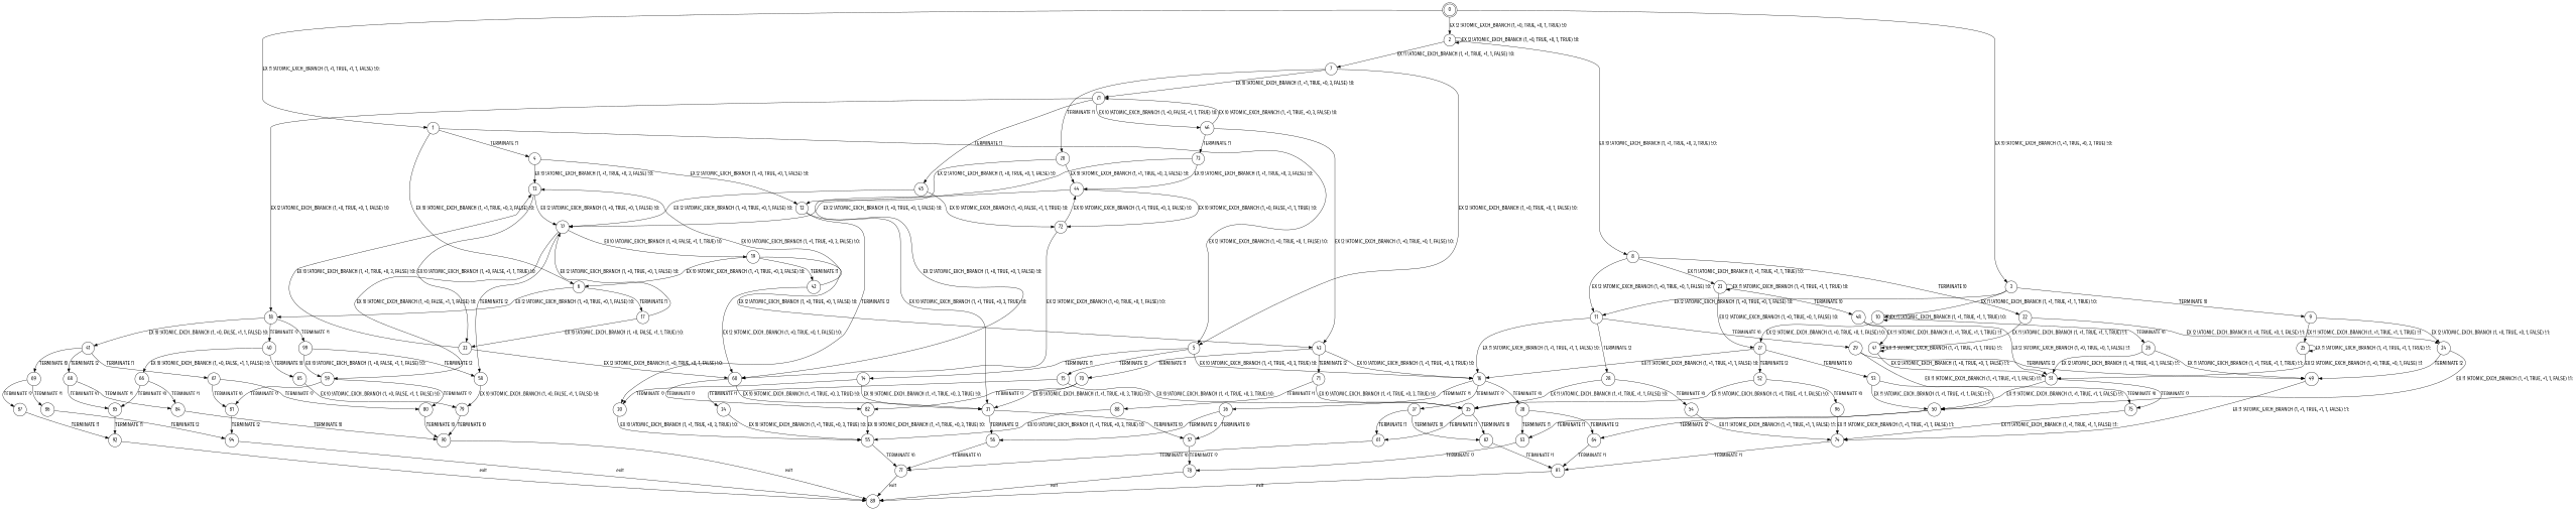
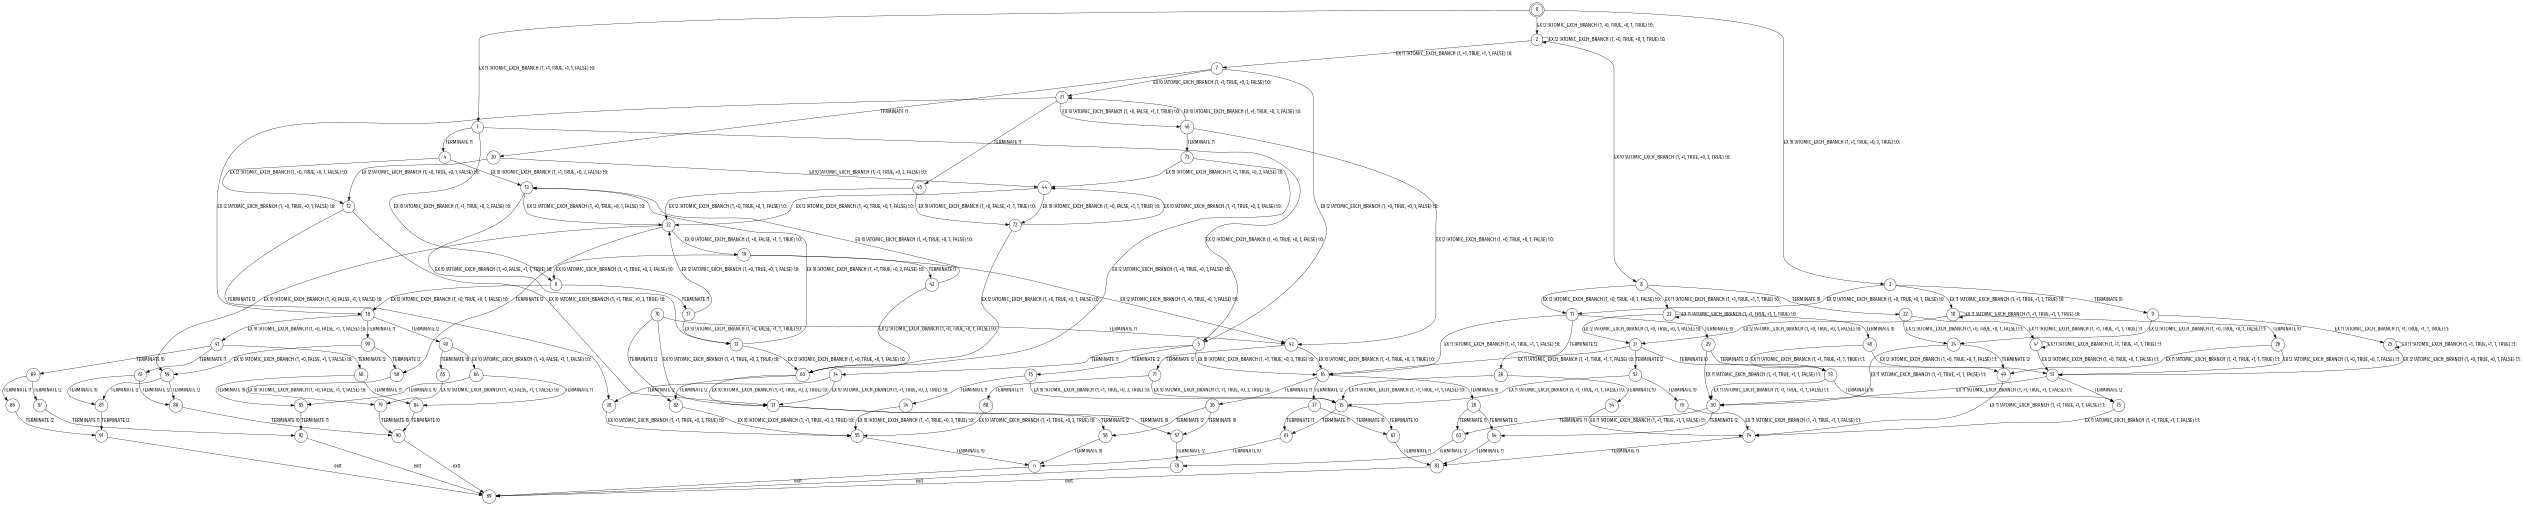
  digraph {
    fontname="Fira Sans"
    node [fontname="Fira Sans" shape=circle]
    edge [fontname="Fira Sans"]
    0 [peripheries=2]
    1
    2
    3
    4
    5
    6
    7
    8
    9
    10
    11
    12
    13
    14
    15
    16
    17
    18
    20
    21
    22
    23
    24
    25
    26
    27
    28
    29
    30
    31
    32
    33
    34
    35
    36
    37
    38
    n39 [label=99]
    40
    41
    19
    42
    43
    44
    45
    46
    47
    48
    49
    50
    51
    52
    53
    54
    55
    56
    57
    58
    59
    60
    61
    62
    63
    64
    65
    66
    67
    68
    69
    70
    71
    72
    73
    74
    75
-   76 [label=96]
+   76
    77
    78
    79
    80
    81
    82
    83
    84
    85
    86
    87
    88
    89
    90
-   91 [label=94]
+   91
    92
    0 -> 1 [label="EX !1 !ATOMIC_EXCH_BRANCH (1, +1, TRUE, +1, 1, FALSE) !:0:"]
    0 -> 2 [label="EX !2 !ATOMIC_EXCH_BRANCH (1, +0, TRUE, +0, 1, TRUE) !:0:"]
    0 -> 3 [label="EX !0 !ATOMIC_EXCH_BRANCH (1, +1, TRUE, +0, 3, TRUE) !:0:"]
    1 -> 4 [label="TERMINATE !1"]
    1 -> 5 [label="EX !2 !ATOMIC_EXCH_BRANCH (1, +0, TRUE, +0, 1, FALSE) !:0:"]
    1 -> 6 [label="EX !0 !ATOMIC_EXCH_BRANCH (1, +1, TRUE, +0, 3, FALSE) !:0:"]
    2 -> 2 [label="EX !2 !ATOMIC_EXCH_BRANCH (1, +0, TRUE, +0, 1, TRUE) !:0:"]
    2 -> 7 [label="EX !1 !ATOMIC_EXCH_BRANCH (1, +1, TRUE, +1, 1, FALSE) !:0:"]
    2 -> 8 [label="EX !0 !ATOMIC_EXCH_BRANCH (1, +1, TRUE, +0, 3, TRUE) !:0:"]
    3 -> 9 [label="TERMINATE !0"]
    3 -> 10 [label="EX !1 !ATOMIC_EXCH_BRANCH (1, +1, TRUE, +1, 1, TRUE) !:0:"]
    3 -> 11 [label="EX !2 !ATOMIC_EXCH_BRANCH (1, +0, TRUE, +0, 1, FALSE) !:0:"]
    4 -> 12 [label="EX !2 !ATOMIC_EXCH_BRANCH (1, +0, TRUE, +0, 1, FALSE) !:0:"]
    4 -> 13 [label="EX !0 !ATOMIC_EXCH_BRANCH (1, +1, TRUE, +0, 3, FALSE) !:0:"]
    5 -> 14 [label="TERMINATE !1"]
    5 -> 15 [label="TERMINATE !2"]
    5 -> 16 [label="EX !0 !ATOMIC_EXCH_BRANCH (1, +1, TRUE, +0, 3, TRUE) !:0:"]
    6 -> 17 [label="TERMINATE !1"]
    6 -> 18 [label="EX !2 !ATOMIC_EXCH_BRANCH (1, +0, TRUE, +0, 1, FALSE) !:0:"]
    7 -> 5 [label="EX !2 !ATOMIC_EXCH_BRANCH (1, +0, TRUE, +0, 1, FALSE) !:0:"]
    7 -> 20 [label="TERMINATE !1"]
    7 -> 21 [label="EX !0 !ATOMIC_EXCH_BRANCH (1, +1, TRUE, +0, 3, FALSE) !:0:"]
    8 -> 11 [label="EX !2 !ATOMIC_EXCH_BRANCH (1, +0, TRUE, +0, 1, FALSE) !:0:"]
    8 -> 22 [label="TERMINATE !0"]
    8 -> 23 [label="EX !1 !ATOMIC_EXCH_BRANCH (1, +1, TRUE, +1, 1, TRUE) !:0:"]
    9 -> 24 [label="EX !2 !ATOMIC_EXCH_BRANCH (1, +0, TRUE, +0, 1, FALSE) !:1:"]
    9 -> 25 [label="EX !1 !ATOMIC_EXCH_BRANCH (1, +1, TRUE, +1, 1, TRUE) !:1:"]
    10 -> 10 [label="EX !1 !ATOMIC_EXCH_BRANCH (1, +1, TRUE, +1, 1, TRUE) !:0:"]
    10 -> 26 [label="TERMINATE !0"]
    10 -> 27 [label="EX !2 !ATOMIC_EXCH_BRANCH (1, +0, TRUE, +0, 1, FALSE) !:0:"]
    11 -> 16 [label="EX !1 !ATOMIC_EXCH_BRANCH (1, +1, TRUE, +1, 1, FALSE) !:0:"]
    11 -> 28 [label="TERMINATE !2"]
    11 -> 29 [label="TERMINATE !0"]
    12 -> 30 [label="TERMINATE !2"]
    12 -> 31 [label="EX !0 !ATOMIC_EXCH_BRANCH (1, +1, TRUE, +0, 3, TRUE) !:0:"]
    13 -> 32 [label="EX !2 !ATOMIC_EXCH_BRANCH (1, +0, TRUE, +0, 1, FALSE) !:0:"]
    13 -> 33 [label="EX !0 !ATOMIC_EXCH_BRANCH (1, +0, FALSE, +1, 1, TRUE) !:0:"]
    14 -> 30 [label="TERMINATE !2"]
    14 -> 31 [label="EX !0 !ATOMIC_EXCH_BRANCH (1, +1, TRUE, +0, 3, TRUE) !:0:"]
    15 -> 34 [label="TERMINATE !1"]
    15 -> 35 [label="EX !0 !ATOMIC_EXCH_BRANCH (1, +1, TRUE, +0, 3, TRUE) !:0:"]
    16 -> 36 [label="TERMINATE !1"]
    16 -> 37 [label="TERMINATE !2"]
    16 -> 38 [label="TERMINATE !0"]
    17 -> 32 [label="EX !2 !ATOMIC_EXCH_BRANCH (1, +0, TRUE, +0, 1, FALSE) !:0:"]
    17 -> 33 [label="EX !0 !ATOMIC_EXCH_BRANCH (1, +0, FALSE, +1, 1, TRUE) !:0:"]
    18 -> n39 [label="TERMINATE !1"]
    18 -> 40 [label="TERMINATE !2"]
    18 -> 41 [label="EX !0 !ATOMIC_EXCH_BRANCH (1, +0, FALSE, +1, 1, FALSE) !:0:"]
    20 -> 12 [label="EX !2 !ATOMIC_EXCH_BRANCH (1, +0, TRUE, +0, 1, FALSE) !:0:"]
    20 -> 44 [label="EX !0 !ATOMIC_EXCH_BRANCH (1, +1, TRUE, +0, 3, FALSE) !:0:"]
    21 -> 18 [label="EX !2 !ATOMIC_EXCH_BRANCH (1, +0, TRUE, +0, 1, FALSE) !:0:"]
    21 -> 45 [label="TERMINATE !1"]
    21 -> 46 [label="EX !0 !ATOMIC_EXCH_BRANCH (1, +0, FALSE, +1, 1, TRUE) !:0:"]
    22 -> 24 [label="EX !2 !ATOMIC_EXCH_BRANCH (1, +0, TRUE, +0, 1, FALSE) !:1:"]
    22 -> 47 [label="EX !1 !ATOMIC_EXCH_BRANCH (1, +1, TRUE, +1, 1, TRUE) !:1:"]
    23 -> 23 [label="EX !1 !ATOMIC_EXCH_BRANCH (1, +1, TRUE, +1, 1, TRUE) !:0:"]
    23 -> 27 [label="EX !2 !ATOMIC_EXCH_BRANCH (1, +0, TRUE, +0, 1, FALSE) !:0:"]
    23 -> 48 [label="TERMINATE !0"]
    24 -> 49 [label="TERMINATE !2"]
    24 -> 50 [label="EX !1 !ATOMIC_EXCH_BRANCH (1, +1, TRUE, +1, 1, FALSE) !:1:"]
    25 -> 25 [label="EX !1 !ATOMIC_EXCH_BRANCH (1, +1, TRUE, +1, 1, TRUE) !:1:"]
    25 -> 51 [label="EX !2 !ATOMIC_EXCH_BRANCH (1, +0, TRUE, +0, 1, FALSE) !:1:"]
    26 -> 49 [label="EX !1 !ATOMIC_EXCH_BRANCH (1, +1, TRUE, +1, 1, TRUE) !:1:"]
    26 -> 51 [label="EX !2 !ATOMIC_EXCH_BRANCH (1, +0, TRUE, +0, 1, FALSE) !:1:"]
    27 -> 16 [label="EX !1 !ATOMIC_EXCH_BRANCH (1, +1, TRUE, +1, 1, FALSE) !:0:"]
    27 -> 52 [label="TERMINATE !2"]
    27 -> 53 [label="TERMINATE !0"]
    28 -> 35 [label="EX !1 !ATOMIC_EXCH_BRANCH (1, +1, TRUE, +1, 1, FALSE) !:0:"]
    28 -> 54 [label="TERMINATE !0"]
    29 -> 49 [label="TERMINATE !2"]
    29 -> 50 [label="EX !1 !ATOMIC_EXCH_BRANCH (1, +1, TRUE, +1, 1, FALSE) !:1:"]
    30 -> 55 [label="EX !0 !ATOMIC_EXCH_BRANCH (1, +1, TRUE, +0, 3, TRUE) !:0:"]
    31 -> 56 [label="TERMINATE !2"]
    31 -> 57 [label="TERMINATE !0"]
    32 -> 19 [label="EX !0 !ATOMIC_EXCH_BRANCH (1, +0, FALSE, +1, 1, TRUE) !:0:"]
    32 -> 58 [label="TERMINATE !2"]
    32 -> 59 [label="EX !0 !ATOMIC_EXCH_BRANCH (1, +0, FALSE, +1, 1, FALSE) !:0:"]
    33 -> 13 [label="EX !0 !ATOMIC_EXCH_BRANCH (1, +1, TRUE, +0, 3, FALSE) !:0:"]
    33 -> 60 [label="EX !2 !ATOMIC_EXCH_BRANCH (1, +0, TRUE, +0, 1, FALSE) !:0:"]
    34 -> 55 [label="EX !0 !ATOMIC_EXCH_BRANCH (1, +1, TRUE, +0, 3, TRUE) !:0:"]
    35 -> 61 [label="TERMINATE !1"]
    35 -> 62 [label="TERMINATE !0"]
    36 -> 56 [label="TERMINATE !2"]
    36 -> 57 [label="TERMINATE !0"]
    37 -> 61 [label="TERMINATE !1"]
    37 -> 62 [label="TERMINATE !0"]
    38 -> 63 [label="TERMINATE !1"]
    38 -> 64 [label="TERMINATE !2"]
    n39 -> 58 [label="TERMINATE !2"]
    n39 -> 59 [label="EX !0 !ATOMIC_EXCH_BRANCH (1, +0, FALSE, +1, 1, FALSE) !:0:"]
    40 -> 65 [label="TERMINATE !8"]
    40 -> 66 [label="EX !0 !ATOMIC_EXCH_BRANCH (1, +0, FALSE, +1, 1, FALSE) !:0:"]
    41 -> 67 [label="TERMINATE !1"]
    41 -> 68 [label="TERMINATE !2"]
    41 -> 69 [label="TERMINATE !0"]
    19 -> 6 [label="EX !0 !ATOMIC_EXCH_BRANCH (1, +1, TRUE, +0, 3, FALSE) !:0:"]
    19 -> 42 [label="TERMINATE !1"]
    19 -> 43 [label="EX !2 !ATOMIC_EXCH_BRANCH (1, +0, TRUE, +0, 1, FALSE) !:0:"]
    42 -> 13 [label="EX !0 !ATOMIC_EXCH_BRANCH (1, +1, TRUE, +0, 3, FALSE) !:0:"]
    42 -> 60 [label="EX !2 !ATOMIC_EXCH_BRANCH (1, +0, TRUE, +0, 1, FALSE) !:0:"]
    43 -> 16 [label="EX !0 !ATOMIC_EXCH_BRANCH (1, +1, TRUE, +0, 3, TRUE) !:0:"]
-   43 -> 70 [label="TERMINATE !1"]
+   70 -> 43 [label="TERMINATE !1"]
    43 -> 71 [label="TERMINATE !2"]
    44 -> 32 [label="EX !2 !ATOMIC_EXCH_BRANCH (1, +0, TRUE, +0, 1, FALSE) !:0:"]
    44 -> 72 [label="EX !0 !ATOMIC_EXCH_BRANCH (1, +0, FALSE, +1, 1, TRUE) !:0:"]
    45 -> 32 [label="EX !2 !ATOMIC_EXCH_BRANCH (1, +0, TRUE, +0, 1, FALSE) !:0:"]
    45 -> 72 [label="EX !0 !ATOMIC_EXCH_BRANCH (1, +0, FALSE, +1, 1, TRUE) !:0:"]
    46 -> 21 [label="EX !0 !ATOMIC_EXCH_BRANCH (1, +1, TRUE, +0, 3, FALSE) !:0:"]
    46 -> 43 [label="EX !2 !ATOMIC_EXCH_BRANCH (1, +0, TRUE, +0, 1, FALSE) !:0:"]
    46 -> 73 [label="TERMINATE !1"]
    47 -> 47 [label="EX !1 !ATOMIC_EXCH_BRANCH (1, +1, TRUE, +1, 1, TRUE) !:1:"]
    47 -> 51 [label="EX !2 !ATOMIC_EXCH_BRANCH (1, +0, TRUE, +0, 1, FALSE) !:1:"]
-   48 -> 47 [label="EX !1 !ATOMIC_EXCH_BRANCH (1, +1, TRUE, +1, 1, TRUE) !:1:"]
+   48 -> 53 [label="EX !1 !ATOMIC_EXCH_BRANCH (1, +1, TRUE, +1, 1, TRUE) !:1:"]
    48 -> 51 [label="EX !2 !ATOMIC_EXCH_BRANCH (1, +0, TRUE, +0, 1, FALSE) !:1:"]
    49 -> 74 [label="EX !1 !ATOMIC_EXCH_BRANCH (1, +1, TRUE, +1, 1, FALSE) !:1:"]
    50 -> 63 [label="TERMINATE !1"]
    50 -> 64 [label="TERMINATE !2"]
    51 -> 50 [label="EX !1 !ATOMIC_EXCH_BRANCH (1, +1, TRUE, +1, 1, FALSE) !:1:"]
    51 -> 75 [label="TERMINATE !2"]
    52 -> 35 [label="EX !1 !ATOMIC_EXCH_BRANCH (1, +1, TRUE, +1, 1, FALSE) !:0:"]
    52 -> 76 [label="TERMINATE !0"]
    53 -> 50 [label="EX !1 !ATOMIC_EXCH_BRANCH (1, +1, TRUE, +1, 1, FALSE) !:1:"]
    53 -> 75 [label="TERMINATE !0"]
    54 -> 74 [label="EX !1 !ATOMIC_EXCH_BRANCH (1, +1, TRUE, +1, 1, FALSE) !:1:"]
    55 -> 77 [label="TERMINATE !0"]
    56 -> 77 [label="TERMINATE !0"]
    57 -> 78 [label="TERMINATE !2"]
    58 -> 79 [label="EX !0 !ATOMIC_EXCH_BRANCH (1, +0, FALSE, +1, 1, FALSE) !:0:"]
    59 -> 80 [label="TERMINATE !2"]
    59 -> 81 [label="TERMINATE !2"]
    60 -> 31 [label="EX !0 !ATOMIC_EXCH_BRANCH (1, +1, TRUE, +0, 3, TRUE) !:0:"]
    60 -> 82 [label="TERMINATE !2"]
    61 -> 77 [label="TERMINATE !0"]
    62 -> 83 [label="TERMINATE !1"]
    63 -> 78 [label="TERMINATE !2"]
    64 -> 83 [label="TERMINATE !1"]
    65 -> 79 [label="EX !0 !ATOMIC_EXCH_BRANCH (1, +0, FALSE, +1, 1, FALSE) !:0:"]
    66 -> 84 [label="TERMINATE !1"]
    66 -> 85 [label="TERMINATE !0"]
    67 -> 80 [label="TERMINATE !2"]
    67 -> 81 [label="TERMINATE !0"]
    68 -> 84 [label="TERMINATE !1"]
    68 -> 85 [label="TERMINATE !0"]
    69 -> 86 [label="TERMINATE !1"]
    69 -> 87 [label="TERMINATE !2"]
    70 -> 31 [label="EX !0 !ATOMIC_EXCH_BRANCH (1, +1, TRUE, +0, 3, TRUE) !:0:"]
    70 -> 82 [label="TERMINATE !2"]
    71 -> 35 [label="EX !0 !ATOMIC_EXCH_BRANCH (1, +1, TRUE, +0, 3, TRUE) !:0:"]
    71 -> 88 [label="TERMINATE !1"]
    72 -> 44 [label="EX !0 !ATOMIC_EXCH_BRANCH (1, +1, TRUE, +0, 3, FALSE) !:0:"]
    72 -> 60 [label="EX !2 !ATOMIC_EXCH_BRANCH (1, +0, TRUE, +0, 1, FALSE) !:0:"]
    73 -> 44 [label="EX !0 !ATOMIC_EXCH_BRANCH (1, +1, TRUE, +0, 3, FALSE) !:0:"]
    73 -> 60 [label="EX !2 !ATOMIC_EXCH_BRANCH (1, +0, TRUE, +0, 1, FALSE) !:0:"]
    74 -> 83 [label="TERMINATE !1"]
    75 -> 74 [label="EX !1 !ATOMIC_EXCH_BRANCH (1, +1, TRUE, +1, 1, FALSE) !:1:"]
    76 -> 74 [label="EX !1 !ATOMIC_EXCH_BRANCH (1, +1, TRUE, +1, 1, FALSE) !:1:"]
    77 -> 89 [label=exit]
    78 -> 89 [label=exit]
    79 -> 90 [label="TERMINATE !0"]
    80 -> 90 [label="TERMINATE !0"]
    81 -> 91 [label="TERMINATE !2"]
    82 -> 55 [label="EX !0 !ATOMIC_EXCH_BRANCH (1, +1, TRUE, +0, 3, TRUE) !:0:"]
    83 -> 89 [label=exit]
    84 -> 90 [label="TERMINATE !0"]
    85 -> 92 [label="TERMINATE !1"]
    86 -> 91 [label="TERMINATE !2"]
    87 -> 92 [label="TERMINATE !1"]
    88 -> 55 [label="EX !0 !ATOMIC_EXCH_BRANCH (1, +1, TRUE, +0, 3, TRUE) !:0:"]
    90 -> 89 [label=exit]
    91 -> 89 [label=exit]
    92 -> 89 [label=exit]
  }
